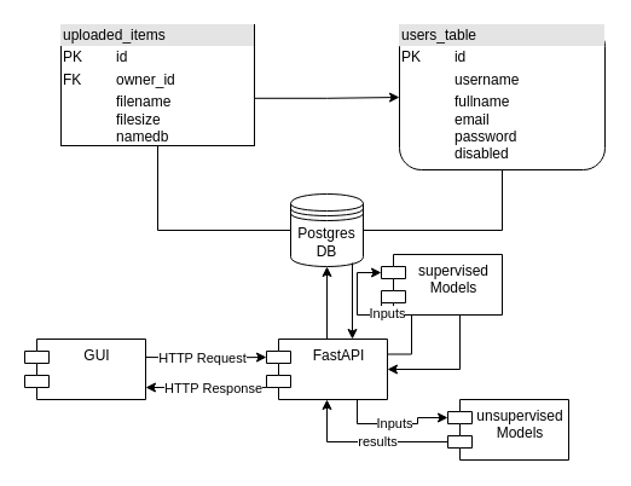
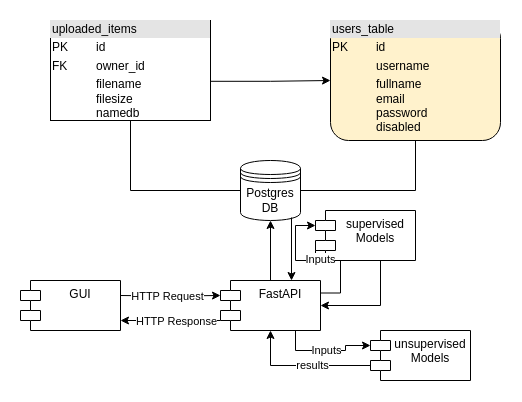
  <mxCell id="0" />
  <mxCell id="1" parent="0" />
  <mxCell id="2" style="edgeStyle=orthogonalEdgeStyle;rounded=0;orthogonalLoop=1;jettySize=auto;html=1;" edge="1" parent="1" source="5" target="6"><mxGeometry relative="1" as="geometry"><Array as="points"><mxPoint x="160" y="320" /><mxPoint x="160" y="320" /></Array></mxGeometry></mxCell>
  <mxCell id="3" value="HTTP Response" style="edgeLabel;html=1;align=center;verticalAlign=middle;resizable=0;points=[];" vertex="1" connectable="0" parent="2"><mxGeometry x="0.135" y="3" relative="1" as="geometry"><mxPoint x="12" y="-3" as="offset" /></mxGeometry></mxCell>
  <mxCell id="4" style="edgeStyle=orthogonalEdgeStyle;rounded=0;orthogonalLoop=1;jettySize=auto;html=1;exitX=0.5;exitY=0;exitDx=0;exitDy=0;" edge="1" parent="1" source="5" target="17"><mxGeometry relative="1" as="geometry" /></mxCell>
  <mxCell id="5" value="FastAPI" style="shape=module;align=left;spacingLeft=20;align=center;verticalAlign=top;whiteSpace=wrap;html=1;" vertex="1" parent="1"><mxGeometry x="220" y="280" width="100" height="50" as="geometry" /></mxCell>
  <mxCell id="6" value="GUI" style="shape=module;align=left;spacingLeft=20;align=center;verticalAlign=top;whiteSpace=wrap;html=1;" vertex="1" parent="1"><mxGeometry x="20" y="280" width="100" height="50" as="geometry" /></mxCell>
  <mxCell id="7" style="edgeStyle=orthogonalEdgeStyle;rounded=0;orthogonalLoop=1;jettySize=auto;html=1;entryX=0;entryY=0;entryDx=0;entryDy=15;entryPerimeter=0;" edge="1" parent="1" target="5"><mxGeometry relative="1" as="geometry"><mxPoint x="120" y="295" as="sourcePoint" /></mxGeometry></mxCell>
  <mxCell id="8" value="HTTP Request" style="edgeLabel;html=1;align=center;verticalAlign=middle;resizable=0;points=[];" vertex="1" connectable="0" parent="7"><mxGeometry x="-0.418" relative="1" as="geometry"><mxPoint x="18" as="offset" /></mxGeometry></mxCell>
  <mxCell id="9" style="edgeStyle=orthogonalEdgeStyle;rounded=0;orthogonalLoop=1;jettySize=auto;html=1;exitX=0;exitY=0;exitDx=0;exitDy=35;exitPerimeter=0;entryX=1;entryY=0.5;entryDx=0;entryDy=0;" edge="1" parent="1" source="11" target="5"><mxGeometry relative="1" as="geometry"><Array as="points"><mxPoint x="380" y="255" /><mxPoint x="380" y="305" /></Array></mxGeometry></mxCell>
  <mxCell id="10" value="results" style="edgeLabel;html=1;align=center;verticalAlign=middle;resizable=0;points=[];" vertex="1" connectable="0" parent="9"><mxGeometry x="-0.41" y="2" relative="1" as="geometry"><mxPoint as="offset" /></mxGeometry></mxCell>
  <mxCell id="11" value="supervised Models" style="shape=module;align=left;spacingLeft=20;align=center;verticalAlign=top;whiteSpace=wrap;html=1;" vertex="1" parent="1"><mxGeometry x="315" y="210" width="100" height="50" as="geometry" /></mxCell>
  <mxCell id="12" style="edgeStyle=orthogonalEdgeStyle;rounded=0;orthogonalLoop=1;jettySize=auto;html=1;exitX=0;exitY=0;exitDx=0;exitDy=35;exitPerimeter=0;entryX=0.5;entryY=1;entryDx=0;entryDy=0;" edge="1" parent="1" source="14" target="5"><mxGeometry relative="1" as="geometry" /></mxCell>
  <mxCell id="13" value="results" style="edgeLabel;html=1;align=center;verticalAlign=middle;resizable=0;points=[];" vertex="1" connectable="0" parent="12"><mxGeometry x="-0.123" y="-1" relative="1" as="geometry"><mxPoint as="offset" /></mxGeometry></mxCell>
  <mxCell id="14" value="unsupervised Models" style="shape=module;align=left;spacingLeft=20;align=center;verticalAlign=top;whiteSpace=wrap;html=1;" vertex="1" parent="1"><mxGeometry x="370" y="330" width="100" height="50" as="geometry" /></mxCell>
  <mxCell id="15" style="edgeStyle=orthogonalEdgeStyle;rounded=0;orthogonalLoop=1;jettySize=auto;html=1;exitX=0.5;exitY=1;exitDx=0;exitDy=0;entryX=1;entryY=0.5;entryDx=0;entryDy=0;endArrow=none;endFill=0;" edge="1" parent="1" source="16" target="17"><mxGeometry relative="1" as="geometry" /></mxCell>
- <mxCell id="16" value="&lt;div style=&quot;box-sizing:border-box;width:100%;background:#e4e4e4;padding:2px;&quot;&gt;users_table&lt;/div&gt;&lt;table style=&quot;width:100%;font-size:1em;&quot; cellpadding=&quot;2&quot; cellspacing=&quot;0&quot;&gt;&lt;tbody&gt;&lt;tr&gt;&lt;td&gt;PK&lt;/td&gt;&lt;td&gt;id&lt;/td&gt;&lt;/tr&gt;&lt;tr&gt;&lt;td&gt;&lt;br&gt;&lt;/td&gt;&lt;td&gt;username&lt;/td&gt;&lt;/tr&gt;&lt;tr&gt;&lt;td&gt;&lt;/td&gt;&lt;td&gt;fullname&lt;br&gt;email&lt;br&gt;password&lt;br&gt;disabled&lt;/td&gt;&lt;/tr&gt;&lt;/tbody&gt;&lt;/table&gt;" style="verticalAlign=top;align=left;overflow=fill;html=1;whiteSpace=wrap;rounded=1;" vertex="1" parent="1"><mxGeometry x="330" y="20" width="170" height="120" as="geometry" /></mxCell>
+ <mxCell id="16" value="&lt;div style=&quot;box-sizing:border-box;width:100%;background:#e4e4e4;padding:2px;&quot;&gt;users_table&lt;/div&gt;&lt;table style=&quot;width:100%;font-size:1em;&quot; cellpadding=&quot;2&quot; cellspacing=&quot;0&quot;&gt;&lt;tbody&gt;&lt;tr&gt;&lt;td&gt;PK&lt;/td&gt;&lt;td&gt;id&lt;/td&gt;&lt;/tr&gt;&lt;tr&gt;&lt;td&gt;&lt;br&gt;&lt;/td&gt;&lt;td&gt;username&lt;/td&gt;&lt;/tr&gt;&lt;tr&gt;&lt;td&gt;&lt;/td&gt;&lt;td&gt;fullname&lt;br&gt;email&lt;br&gt;password&lt;br&gt;disabled&lt;/td&gt;&lt;/tr&gt;&lt;/tbody&gt;&lt;/table&gt;" style="verticalAlign=top;align=left;overflow=fill;html=1;whiteSpace=wrap;rounded=1;fillColor=#fff2cc;" vertex="1" parent="1"><mxGeometry x="330" y="20" width="170" height="120" as="geometry" /></mxCell>
  <mxCell id="17" value="Postgres DB" style="shape=datastore;whiteSpace=wrap;html=1;" vertex="1" parent="1"><mxGeometry x="240" y="160" width="60" height="60" as="geometry" /></mxCell>
  <mxCell id="18" style="edgeStyle=orthogonalEdgeStyle;rounded=0;orthogonalLoop=1;jettySize=auto;html=1;exitX=0.85;exitY=0.95;exitDx=0;exitDy=0;exitPerimeter=0;entryX=0.71;entryY=0;entryDx=0;entryDy=0;entryPerimeter=0;" edge="1" parent="1" source="17" target="5"><mxGeometry relative="1" as="geometry" /></mxCell>
  <mxCell id="19" style="edgeStyle=orthogonalEdgeStyle;rounded=0;orthogonalLoop=1;jettySize=auto;html=1;exitX=1;exitY=0.25;exitDx=0;exitDy=0;entryX=0;entryY=0;entryDx=0;entryDy=15;entryPerimeter=0;" edge="1" parent="1" source="5" target="11"><mxGeometry relative="1" as="geometry" /></mxCell>
  <mxCell id="20" value="Inputs" style="edgeLabel;html=1;align=center;verticalAlign=middle;resizable=0;points=[];" vertex="1" connectable="0" parent="19"><mxGeometry x="-0.038" y="-2" relative="1" as="geometry"><mxPoint as="offset" /></mxGeometry></mxCell>
  <mxCell id="21" style="edgeStyle=orthogonalEdgeStyle;rounded=0;orthogonalLoop=1;jettySize=auto;html=1;exitX=0.75;exitY=1;exitDx=0;exitDy=0;entryX=0;entryY=0;entryDx=0;entryDy=15;entryPerimeter=0;" edge="1" parent="1" source="5" target="14"><mxGeometry relative="1" as="geometry" /></mxCell>
  <mxCell id="22" value="Inputs" style="edgeLabel;html=1;align=center;verticalAlign=middle;resizable=0;points=[];" vertex="1" connectable="0" parent="21"><mxGeometry x="-0.237" y="1" relative="1" as="geometry"><mxPoint x="12" as="offset" /></mxGeometry></mxCell>
  <mxCell id="23" style="edgeStyle=orthogonalEdgeStyle;rounded=0;orthogonalLoop=1;jettySize=auto;html=1;exitX=0.5;exitY=1;exitDx=0;exitDy=0;entryX=0;entryY=0.5;entryDx=0;entryDy=0;endArrow=none;endFill=0;" edge="1" parent="1" source="25" target="17"><mxGeometry relative="1" as="geometry" /></mxCell>
  <mxCell id="24" style="edgeStyle=orthogonalEdgeStyle;rounded=0;orthogonalLoop=1;jettySize=auto;html=1;exitX=1;exitY=0.608;exitDx=0;exitDy=0;entryX=0;entryY=0.5;entryDx=0;entryDy=0;exitPerimeter=0;" edge="1" parent="1" source="25" target="16"><mxGeometry relative="1" as="geometry"><Array as="points" /></mxGeometry></mxCell>
  <mxCell id="25" value="&lt;div style=&quot;box-sizing:border-box;width:100%;background:#e4e4e4;padding:2px;&quot;&gt;uploaded_items&lt;/div&gt;&lt;table style=&quot;width:100%;font-size:1em;&quot; cellpadding=&quot;2&quot; cellspacing=&quot;0&quot;&gt;&lt;tbody&gt;&lt;tr&gt;&lt;td&gt;PK&lt;/td&gt;&lt;td&gt;id&lt;/td&gt;&lt;/tr&gt;&lt;tr&gt;&lt;td&gt;FK&lt;/td&gt;&lt;td&gt;owner_id&lt;/td&gt;&lt;/tr&gt;&lt;tr&gt;&lt;td&gt;&lt;/td&gt;&lt;td&gt;filename&lt;br&gt;filesize&lt;br&gt;namedb&lt;/td&gt;&lt;/tr&gt;&lt;/tbody&gt;&lt;/table&gt;" style="verticalAlign=top;align=left;overflow=fill;html=1;whiteSpace=wrap;" vertex="1" parent="1"><mxGeometry x="50" y="20" width="160" height="100" as="geometry" /></mxCell>
